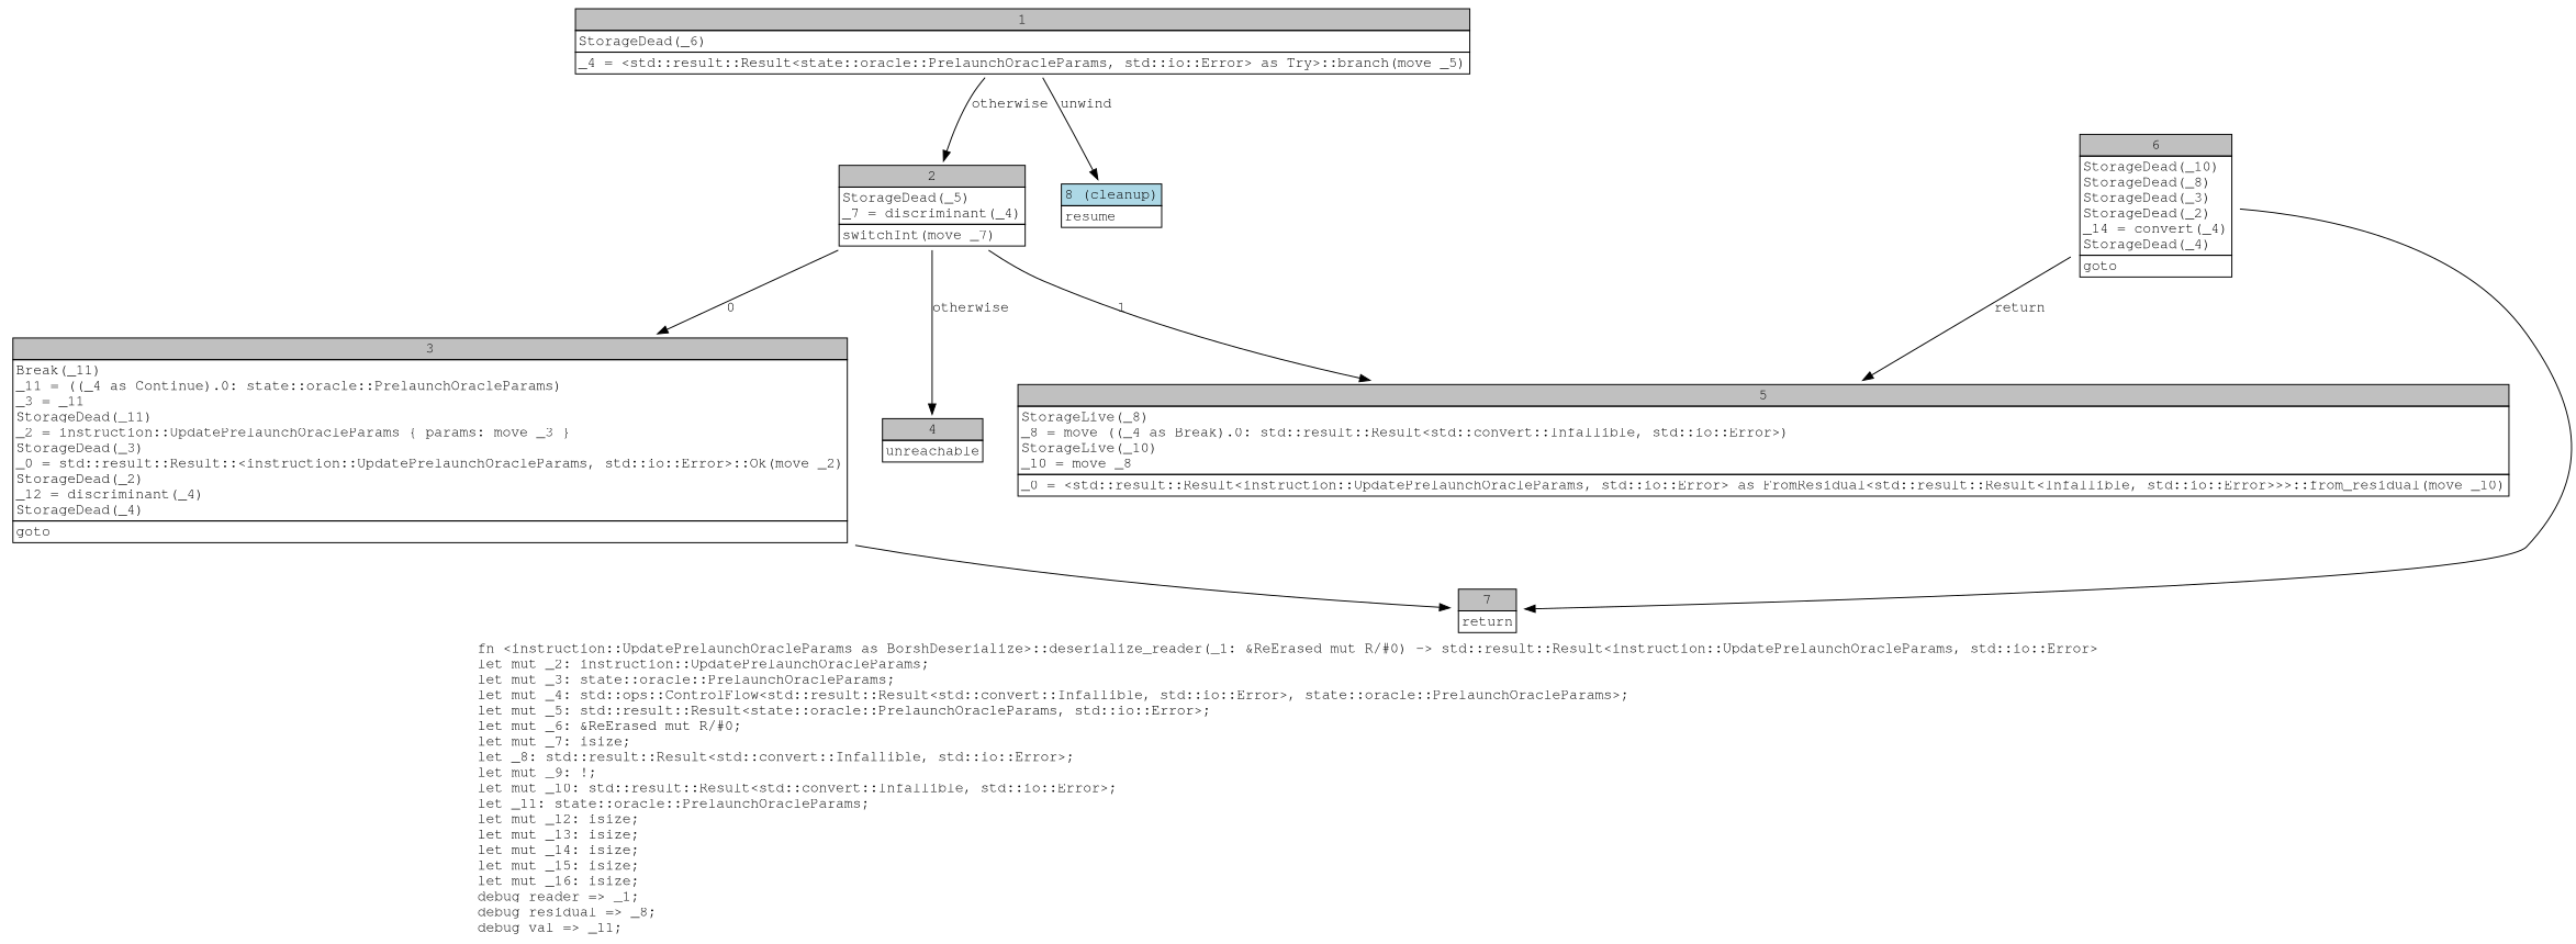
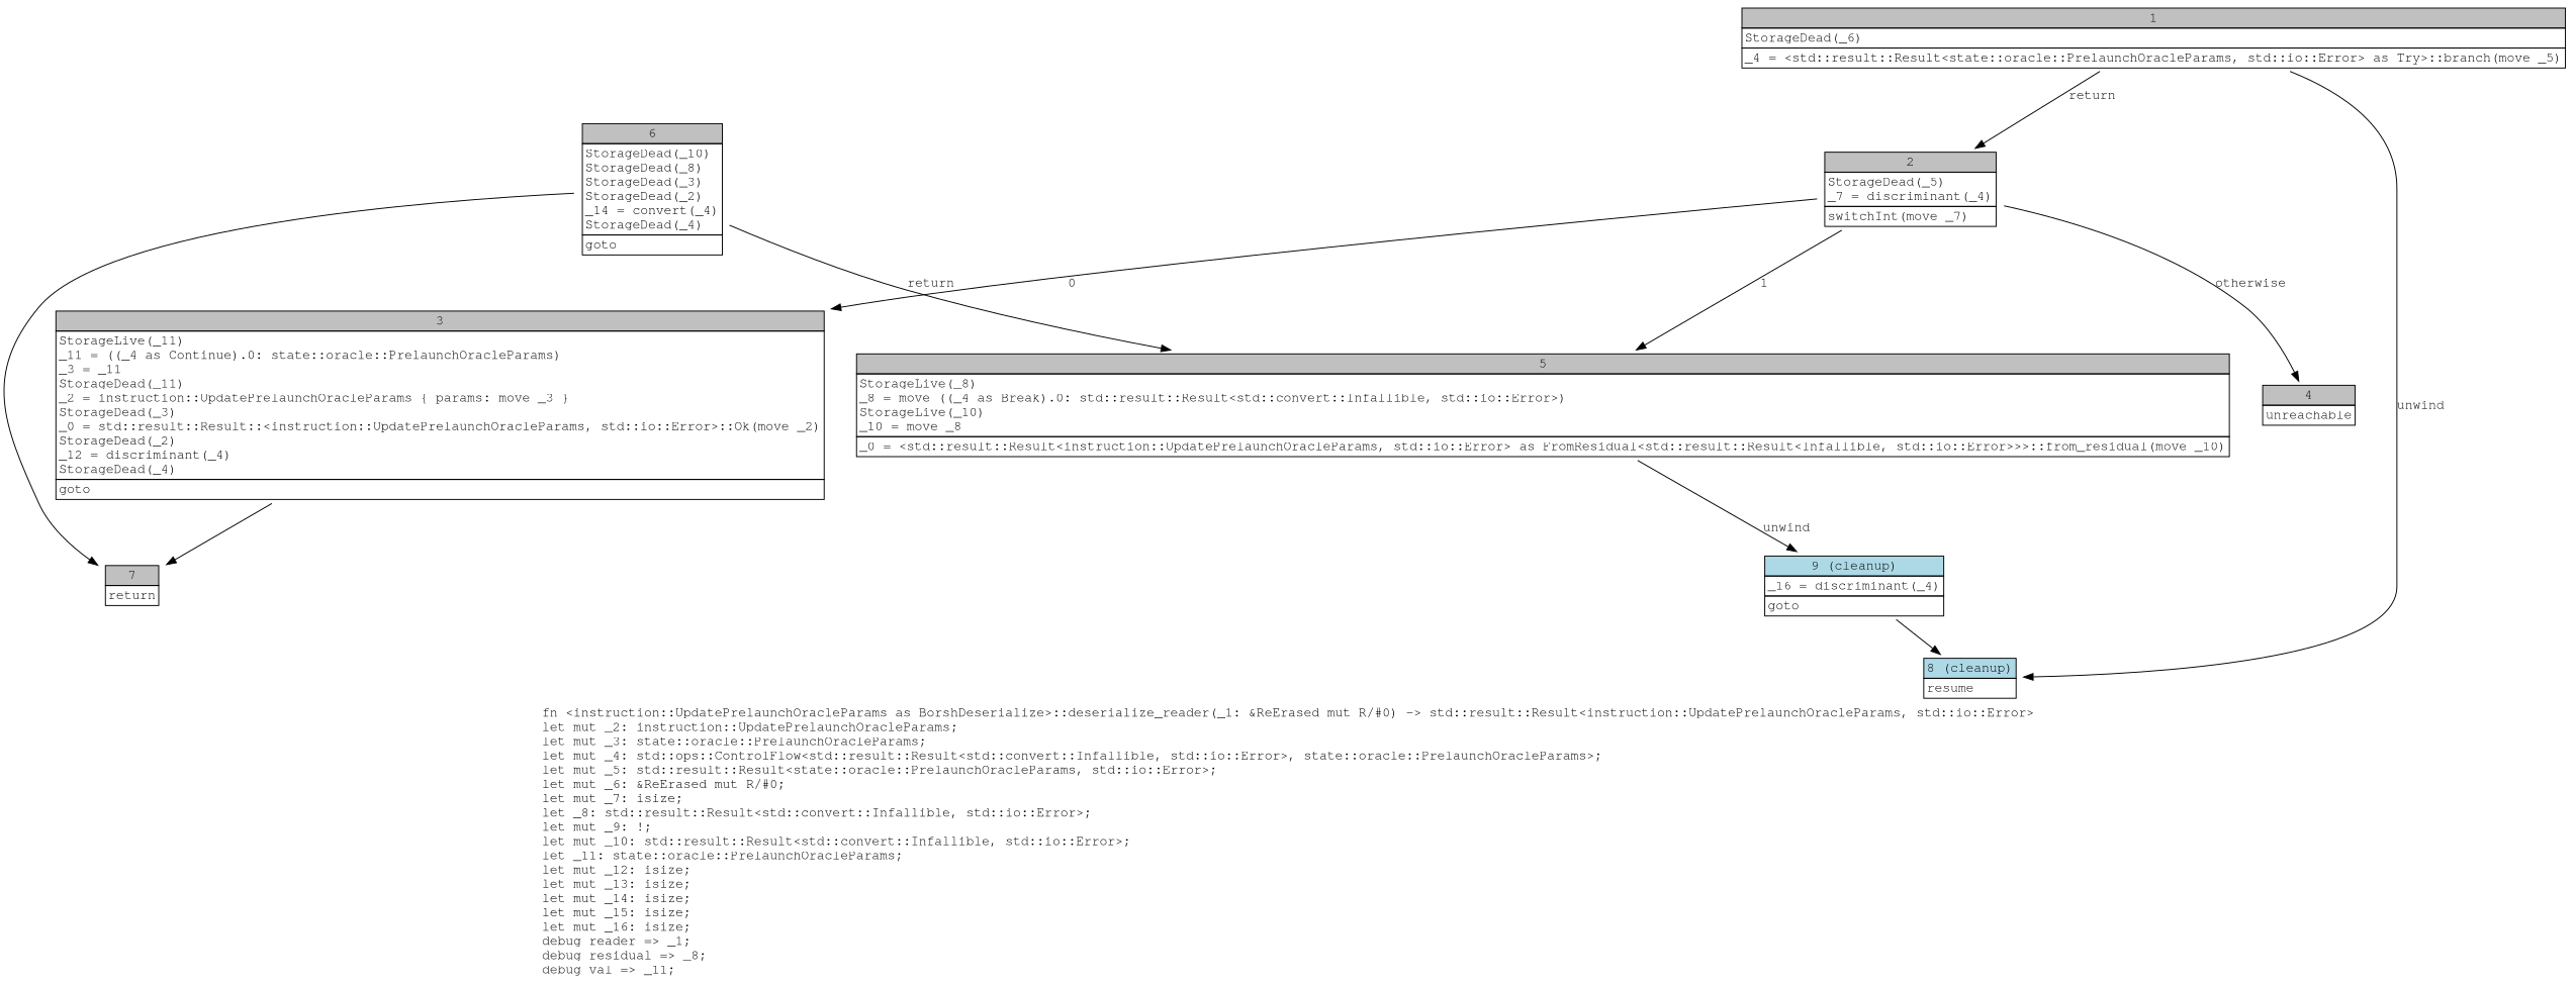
  digraph {
    fontname="Courier, monospace"
    label=<fn &lt;instruction::UpdatePrelaunchOracleParams as BorshDeserialize&gt;::deserialize_reader(_1: &amp;ReErased mut R/#0) -&gt; std::result::Result&lt;instruction::UpdatePrelaunchOracleParams, std::io::Error&gt;<br align="left"/>let mut _2: instruction::UpdatePrelaunchOracleParams;<br align="left"/>let mut _3: state::oracle::PrelaunchOracleParams;<br align="left"/>let mut _4: std::ops::ControlFlow&lt;std::result::Result&lt;std::convert::Infallible, std::io::Error&gt;, state::oracle::PrelaunchOracleParams&gt;;<br align="left"/>let mut _5: std::result::Result&lt;state::oracle::PrelaunchOracleParams, std::io::Error&gt;;<br align="left"/>let mut _6: &amp;ReErased mut R/#0;<br align="left"/>let mut _7: isize;<br align="left"/>let _8: std::result::Result&lt;std::convert::Infallible, std::io::Error&gt;;<br align="left"/>let mut _9: !;<br align="left"/>let mut _10: std::result::Result&lt;std::convert::Infallible, std::io::Error&gt;;<br align="left"/>let _11: state::oracle::PrelaunchOracleParams;<br align="left"/>let mut _12: isize;<br align="left"/>let mut _13: isize;<br align="left"/>let mut _14: isize;<br align="left"/>let mut _15: isize;<br align="left"/>let mut _16: isize;<br align="left"/>debug reader =&gt; _1;<br align="left"/>debug residual =&gt; _8;<br align="left"/>debug val =&gt; _11;<br align="left"/>>
    node [fontname="Courier, monospace" shape=none]
    edge [fontname="Courier, monospace"]
    n1 [label=<<table border="0" cellborder="1" cellspacing="0"><tr><td bgcolor="gray" align="center" colspan="1">1</td></tr><tr><td align="left" balign="left">StorageDead(_6)<br/></td></tr><tr><td align="left">_4 = &lt;std::result::Result&lt;state::oracle::PrelaunchOracleParams, std::io::Error&gt; as Try&gt;::branch(move _5)</td></tr></table>>]
    n2 [label=<<table border="0" cellborder="1" cellspacing="0"><tr><td bgcolor="gray" align="center" colspan="1">2</td></tr><tr><td align="left" balign="left">StorageDead(_5)<br/>_7 = discriminant(_4)<br/></td></tr><tr><td align="left">switchInt(move _7)</td></tr></table>>]
    n3 [label=<<table border="0" cellborder="1" cellspacing="0"><tr><td bgcolor="lightblue" align="center" colspan="1">8 (cleanup)</td></tr><tr><td align="left">resume</td></tr></table>>]
-   n4 [label=<<table border="0" cellborder="1" cellspacing="0"><tr><td bgcolor="gray" align="center" colspan="1">3</td></tr><tr><td align="left" balign="left">Break(_11)<br/>_11 = ((_4 as Continue).0: state::oracle::PrelaunchOracleParams)<br/>_3 = _11<br/>StorageDead(_11)<br/>_2 = instruction::UpdatePrelaunchOracleParams { params: move _3 }<br/>StorageDead(_3)<br/>_0 = std::result::Result::&lt;instruction::UpdatePrelaunchOracleParams, std::io::Error&gt;::Ok(move _2)<br/>StorageDead(_2)<br/>_12 = discriminant(_4)<br/>StorageDead(_4)<br/></td></tr><tr><td align="left">goto</td></tr></table>>]
+   n4 [label=<<table border="0" cellborder="1" cellspacing="0"><tr><td bgcolor="gray" align="center" colspan="1">3</td></tr><tr><td align="left" balign="left">StorageLive(_11)<br/>_11 = ((_4 as Continue).0: state::oracle::PrelaunchOracleParams)<br/>_3 = _11<br/>StorageDead(_11)<br/>_2 = instruction::UpdatePrelaunchOracleParams { params: move _3 }<br/>StorageDead(_3)<br/>_0 = std::result::Result::&lt;instruction::UpdatePrelaunchOracleParams, std::io::Error&gt;::Ok(move _2)<br/>StorageDead(_2)<br/>_12 = discriminant(_4)<br/>StorageDead(_4)<br/></td></tr><tr><td align="left">goto</td></tr></table>>]
    n5 [label=<<table border="0" cellborder="1" cellspacing="0"><tr><td bgcolor="gray" align="center" colspan="1">4</td></tr><tr><td align="left">unreachable</td></tr></table>>]
    n6 [label=<<table border="0" cellborder="1" cellspacing="0"><tr><td bgcolor="gray" align="center" colspan="1">5</td></tr><tr><td align="left" balign="left">StorageLive(_8)<br/>_8 = move ((_4 as Break).0: std::result::Result&lt;std::convert::Infallible, std::io::Error&gt;)<br/>StorageLive(_10)<br/>_10 = move _8<br/></td></tr><tr><td align="left">_0 = &lt;std::result::Result&lt;instruction::UpdatePrelaunchOracleParams, std::io::Error&gt; as FromResidual&lt;std::result::Result&lt;Infallible, std::io::Error&gt;&gt;&gt;::from_residual(move _10)</td></tr></table>>]
    n7 [label=<<table border="0" cellborder="1" cellspacing="0"><tr><td bgcolor="gray" align="center" colspan="1">7</td></tr><tr><td align="left">return</td></tr></table>>]
+   n8 [label=<<table border="0" cellborder="1" cellspacing="0"><tr><td bgcolor="lightblue" align="center" colspan="1">9 (cleanup)</td></tr><tr><td align="left" balign="left">_16 = discriminant(_4)<br/></td></tr><tr><td align="left">goto</td></tr></table>>]
    n9 [label=<<table border="0" cellborder="1" cellspacing="0"><tr><td bgcolor="gray" align="center" colspan="1">6</td></tr><tr><td align="left" balign="left">StorageDead(_10)<br/>StorageDead(_8)<br/>StorageDead(_3)<br/>StorageDead(_2)<br/>_14 = convert(_4)<br/>StorageDead(_4)<br/></td></tr><tr><td align="left">goto</td></tr></table>>]
-   n1 -> n2 [label=otherwise]
+   n1 -> n2 [label=return]
    n1 -> n3 [label=unwind]
    n2 -> n4 [label=0]
    n2 -> n5 [label=otherwise]
    n2 -> n6 [label=1]
    n4 -> n7
+   n6 -> n8 [label=unwind]
+   n8 -> n3
    n9 -> n6 [label=return]
    n9 -> n7
  }
